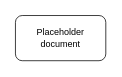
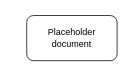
  <mxCell id="0" />
  <mxCell id="1" parent="0" />
- <mxCell id="2" value="Placeholder document" style="rounded=1;whiteSpace=wrap;html=1;" parent="1" vertex="1"><mxGeometry x="20" y="20" width="120" height="60" as="geometry" /></mxCell>
+ <mxCell id="2" value="Placeholder document" style="rounded=1;whiteSpace=wrap;html=1;" parent="1" vertex="1"><mxGeometry x="35" y="20" width="120" height="60" as="geometry" /></mxCell>
